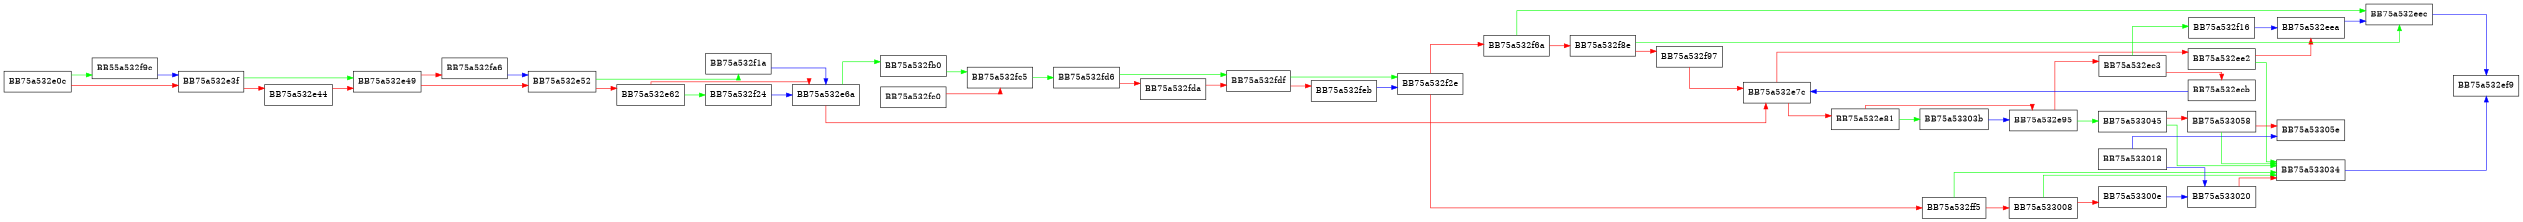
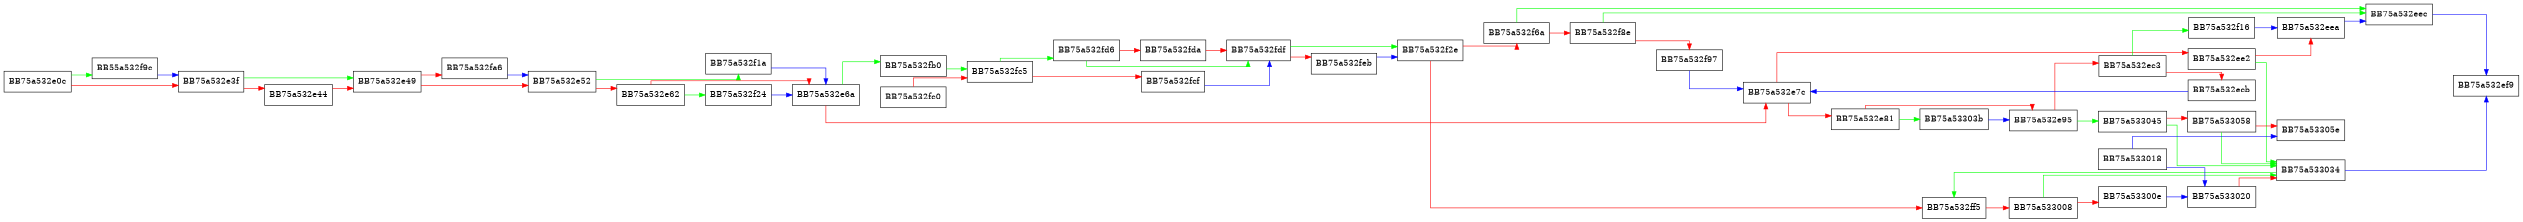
  digraph {
    rankdir=LR
    splines=ortho
    node [shape=box]
    edge [color=red]
    n1 [label=BB55a532f9c]
    BB75a532e0c
    BB75a532e3f
    BB75a532e49
    BB75a532e44
    BB75a532fa6
    BB75a532e52
    BB75a532f1a
    BB75a532e62
    BB75a532e6a
    BB75a532f24
    BB75a532fb0
    BB75a532e7c
    BB75a532fc5
    BB75a532ee2
    BB75a532e81
    BB75a532fd6
+   BB75a532fcf
    BB75a532fc0
    BB75a533034
    BB75a532eea
    BB75a53303b
    BB75a532e95
    BB75a532ef9
    BB75a532eec
    BB75a533045
    BB75a532ec3
    BB75a533058
    BB75a532f16
    BB75a532ecb
    BB75a53305e
    BB75a532f2e
    BB75a532ff5
    BB75a532f6a
    BB75a533008
    BB75a532f8e
    BB75a53300e
    BB75a532f97
    BB75a532fdf
    BB75a532fda
    BB75a532feb
    BB75a533020
    BB75a533018
    n1 -> BB75a532e3f [color=blue]
    BB75a532e0c -> n1 [color=green]
    BB75a532e0c -> BB75a532e3f
    BB75a532e3f -> BB75a532e49 [color=green]
    BB75a532e3f -> BB75a532e44
    BB75a532e49 -> BB75a532fa6
    BB75a532e49 -> BB75a532e52
    BB75a532e44 -> BB75a532e49
    BB75a532fa6 -> BB75a532e52 [color=blue]
    BB75a532e52 -> BB75a532f1a [color=green]
    BB75a532e52 -> BB75a532e62
    BB75a532f1a -> BB75a532e6a [color=blue]
    BB75a532e62 -> BB75a532e6a
    BB75a532e62 -> BB75a532f24 [color=green]
    BB75a532e6a -> BB75a532fb0 [color=green]
    BB75a532e6a -> BB75a532e7c
    BB75a532f24 -> BB75a532e6a [color=blue]
    BB75a532fb0 -> BB75a532fc5 [color=green]
    BB75a532e7c -> BB75a532ee2
    BB75a532e7c -> BB75a532e81
    BB75a532fc5 -> BB75a532fd6 [color=green]
+   BB75a532fc5 -> BB75a532fcf
    BB75a532ee2 -> BB75a533034 [color=green]
    BB75a532ee2 -> BB75a532eea
    BB75a532e81 -> BB75a53303b [color=green]
    BB75a532e81 -> BB75a532e95
    BB75a532fd6 -> BB75a532fdf [color=green]
    BB75a532fd6 -> BB75a532fda
+   BB75a532fcf -> BB75a532fdf [color=blue]
    BB75a532fc0 -> BB75a532fc5
    BB75a533034 -> BB75a532ef9 [color=blue]
    BB75a532eea -> BB75a532eec [color=blue]
    BB75a53303b -> BB75a532e95 [color=blue]
    BB75a532e95 -> BB75a533045 [color=green]
    BB75a532e95 -> BB75a532ec3
    BB75a532eec -> BB75a532ef9 [color=blue]
    BB75a533045 -> BB75a533034 [color=green]
    BB75a533045 -> BB75a533058
    BB75a532ec3 -> BB75a532f16 [color=green]
    BB75a532ec3 -> BB75a532ecb
    BB75a533058 -> BB75a533034 [color=green]
    BB75a533058 -> BB75a53305e
    BB75a532f16 -> BB75a532eea [color=blue]
    BB75a532ecb -> BB75a532e7c [color=blue]
    BB75a532f2e -> BB75a532ff5
    BB75a532f2e -> BB75a532f6a
-   BB75a532ff5 -> BB75a533034 [color=green]
+   BB75a533034 -> BB75a532ff5 [color=green]
    BB75a532ff5 -> BB75a533008
    BB75a532f6a -> BB75a532eec [color=green]
    BB75a532f6a -> BB75a532f8e
    BB75a533008 -> BB75a533034 [color=green]
    BB75a533008 -> BB75a53300e
    BB75a532f8e -> BB75a532eec [color=green]
    BB75a532f8e -> BB75a532f97
    BB75a53300e -> BB75a533020 [color=blue]
-   BB75a532f97 -> BB75a532e7c
+   BB75a532f97 -> BB75a532e7c [color=blue]
    BB75a532fdf -> BB75a532f2e [color=green]
    BB75a532fdf -> BB75a532feb
    BB75a532fda -> BB75a532fdf
    BB75a532feb -> BB75a532f2e [color=blue]
    BB75a533020 -> BB75a533034
    BB75a533018 -> BB75a53305e [color=blue]
    BB75a533018 -> BB75a533020 [color=blue]
  }
